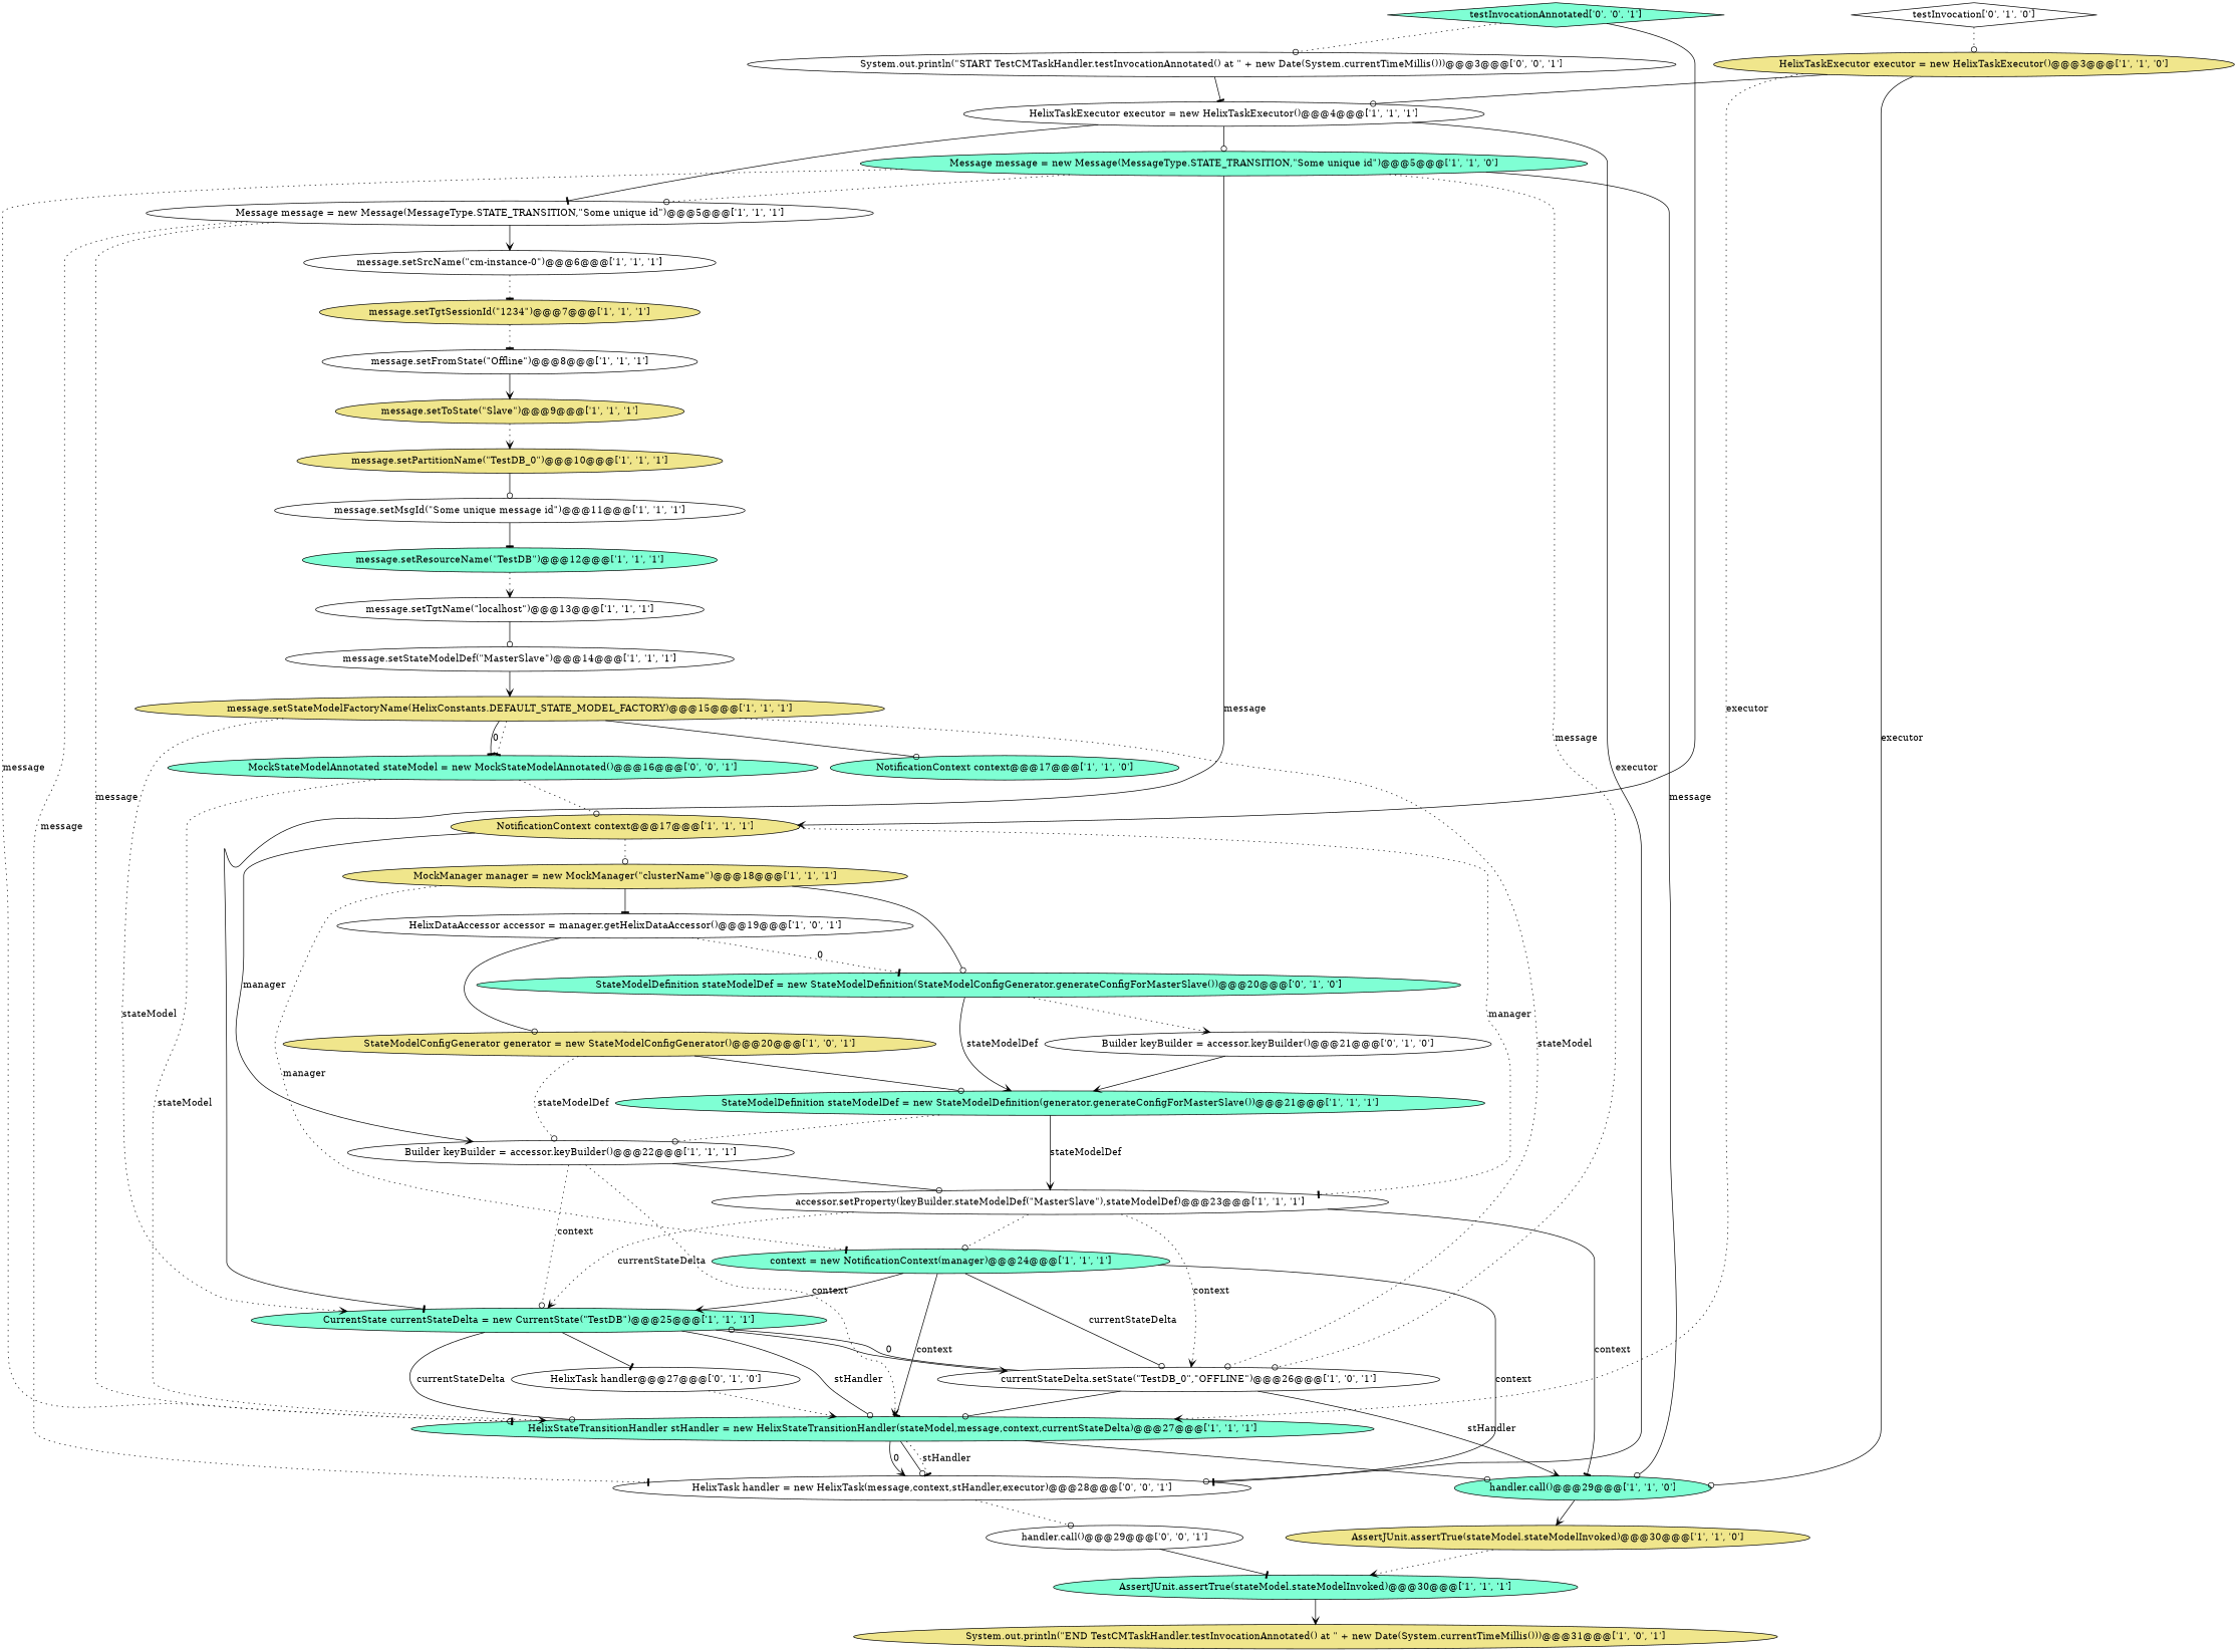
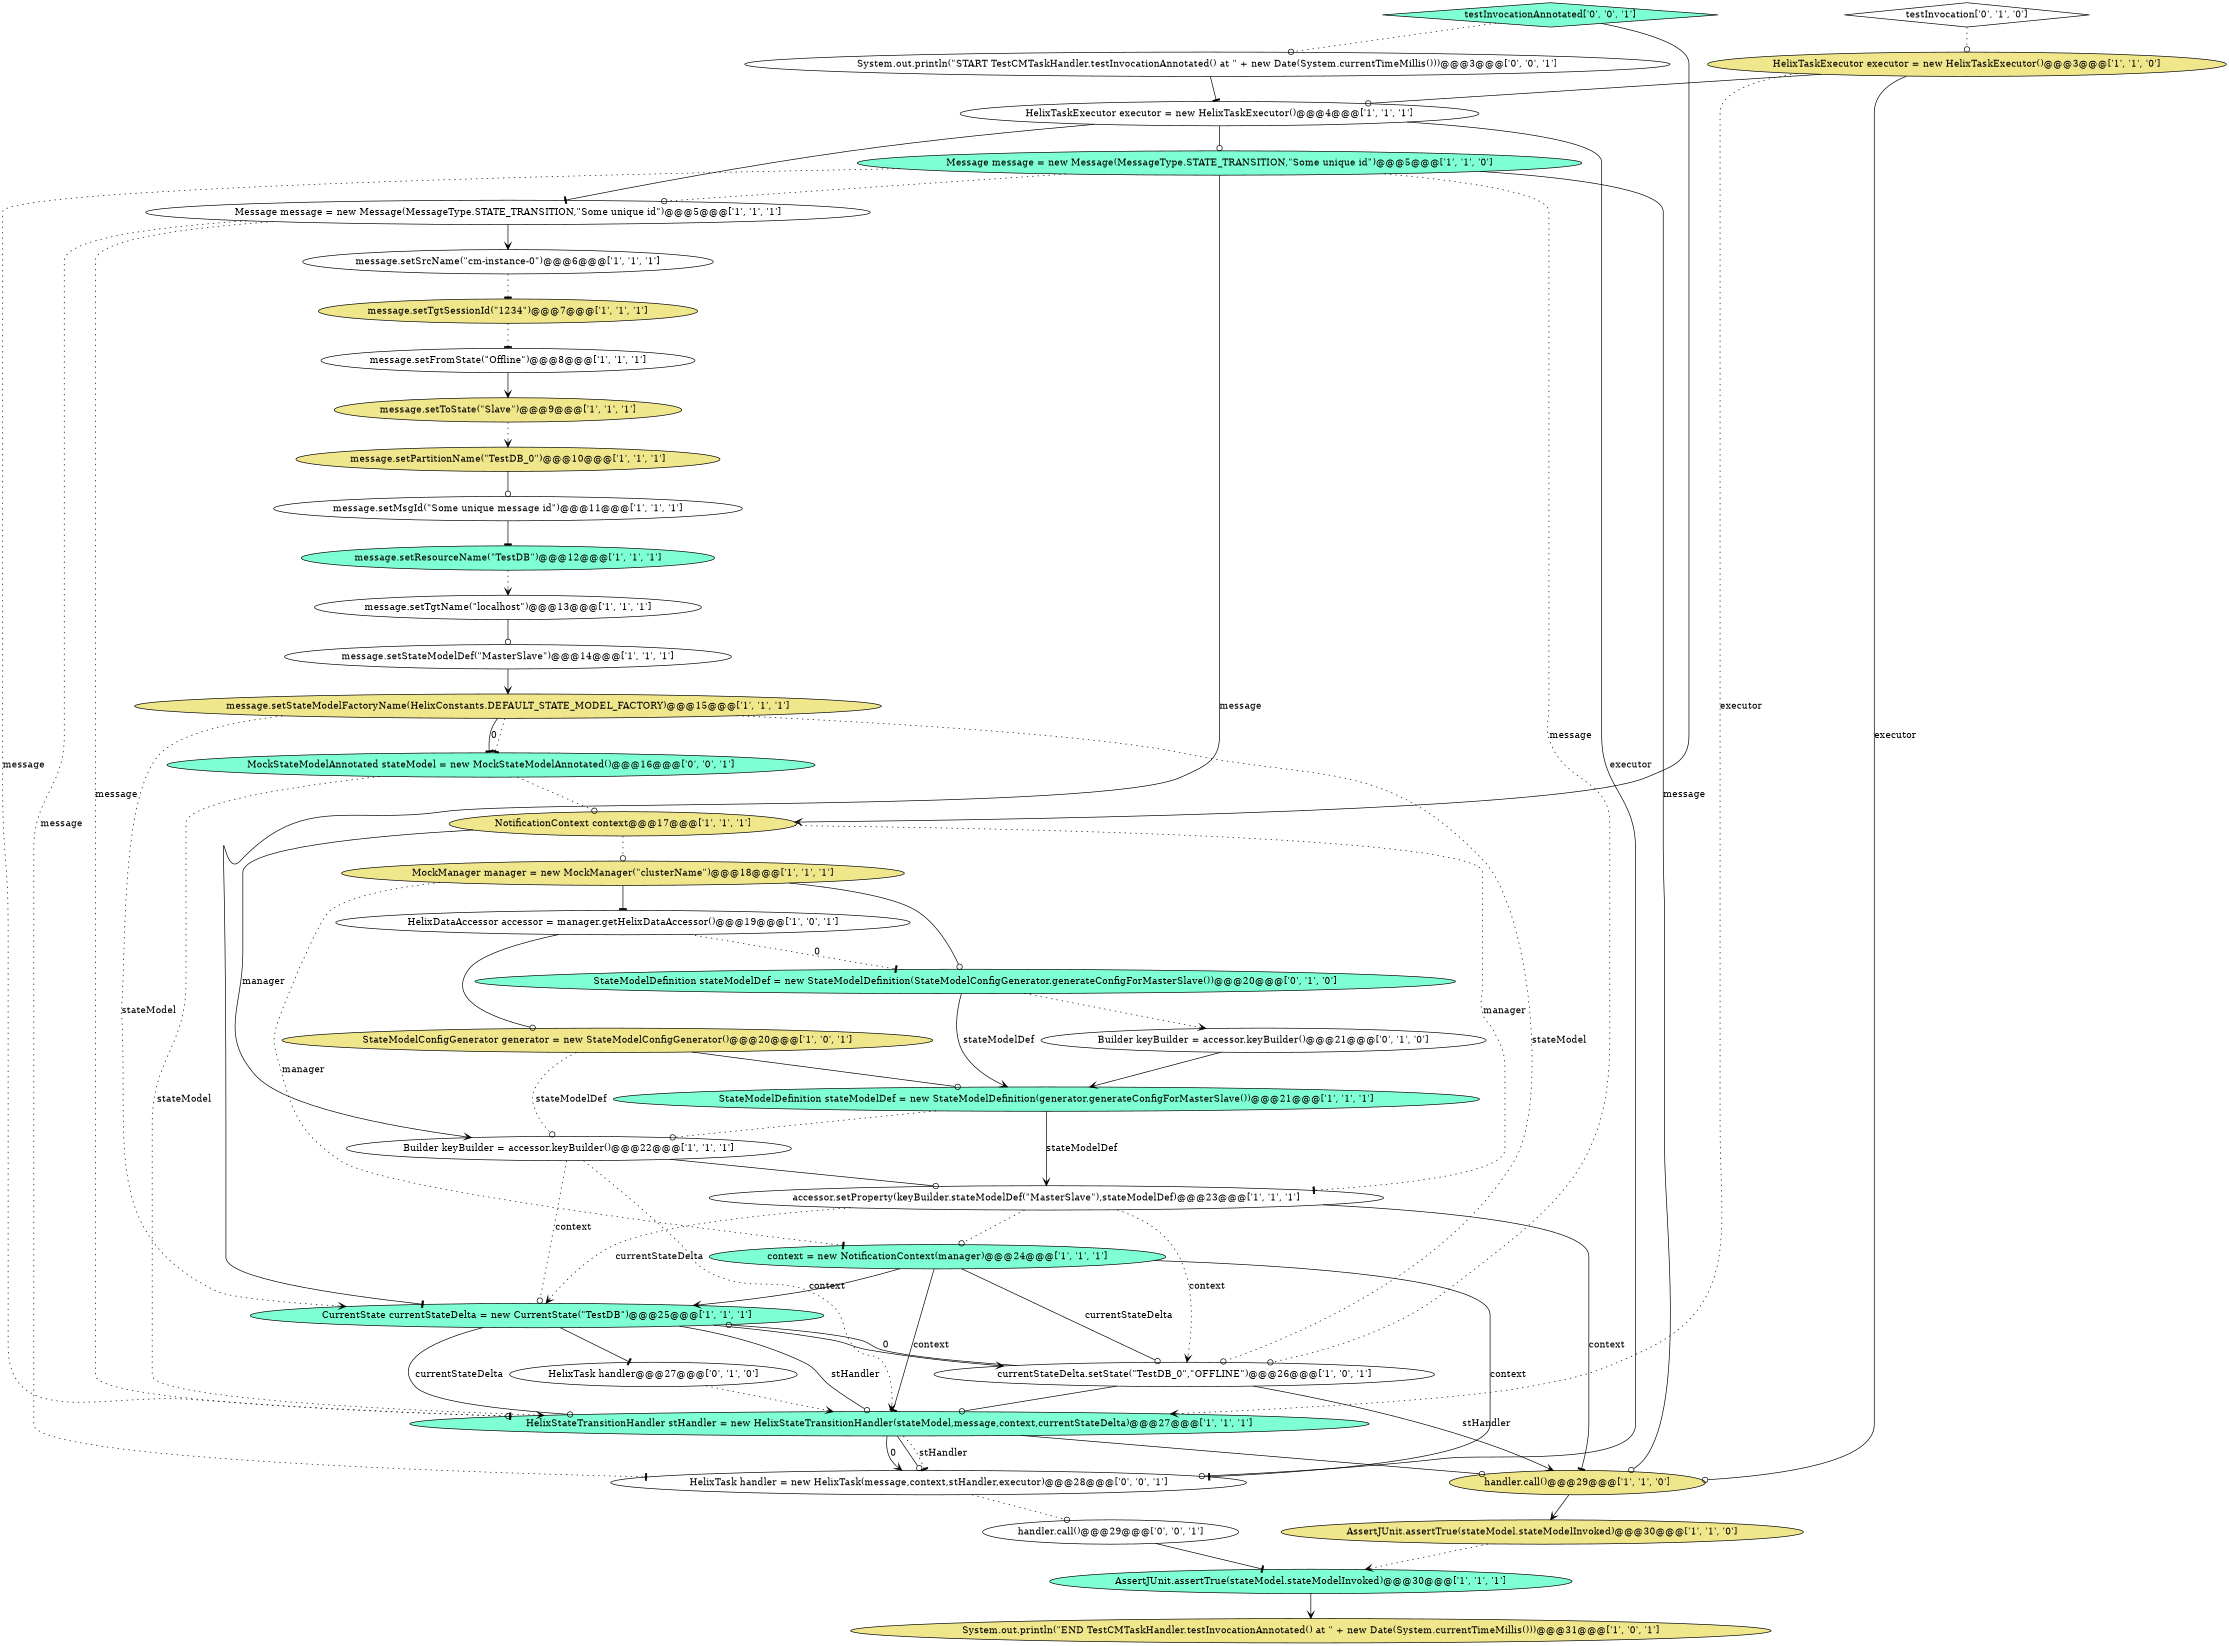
  digraph {
    node [fillcolor=white shape=ellipse style=filled]
    edge [arrowhead=odot style=solid]
    n1 [label="HelixTaskExecutor executor = new HelixTaskExecutor()@@@4@@@['1', '1', '1']"]
    n2 [fillcolor=aquamarine label="Message message = new Message(MessageType.STATE_TRANSITION,\"Some unique id\")@@@5@@@['1', '1', '0']"]
    n3 [label="HelixTask handler = new HelixTask(message,context,stHandler,executor)@@@28@@@['0', '0', '1']"]
    n4 [label="Message message = new Message(MessageType.STATE_TRANSITION,\"Some unique id\")@@@5@@@['1', '1', '1']"]
    n5 [fillcolor=aquamarine label="CurrentState currentStateDelta = new CurrentState(\"TestDB\")@@@25@@@['1', '1', '1']"]
    n6 [fillcolor=aquamarine label="HelixStateTransitionHandler stHandler = new HelixStateTransitionHandler(stateModel,message,context,currentStateDelta)@@@27@@@['1', '1', '1']"]
-   n7 [fillcolor=aquamarine label="handler.call()@@@29@@@['1', '1', '0']"]
+   n7 [fillcolor=khaki label="handler.call()@@@29@@@['1', '1', '0']"]
    n8 [label="currentStateDelta.setState(\"TestDB_0\",\"OFFLINE\")@@@26@@@['1', '0', '1']"]
    n9 [label="handler.call()@@@29@@@['0', '0', '1']"]
    n10 [label="message.setSrcName(\"cm-instance-0\")@@@6@@@['1', '1', '1']"]
    n11 [label="Builder keyBuilder = accessor.keyBuilder()@@@21@@@['0', '1', '0']"]
    n12 [fillcolor=aquamarine label="StateModelDefinition stateModelDef = new StateModelDefinition(generator.generateConfigForMasterSlave())@@@21@@@['1', '1', '1']"]
    n13 [label="Builder keyBuilder = accessor.keyBuilder()@@@22@@@['1', '1', '1']"]
    n14 [label="accessor.setProperty(keyBuilder.stateModelDef(\"MasterSlave\"),stateModelDef)@@@23@@@['1', '1', '1']"]
    n15 [label="HelixTask handler@@@27@@@['0', '1', '0']"]
    n16 [fillcolor=aquamarine label="context = new NotificationContext(manager)@@@24@@@['1', '1', '1']"]
    n17 [fillcolor=khaki label="HelixTaskExecutor executor = new HelixTaskExecutor()@@@3@@@['1', '1', '0']"]
    n18 [fillcolor=khaki label="AssertJUnit.assertTrue(stateModel.stateModelInvoked)@@@30@@@['1', '1', '0']"]
    n19 [fillcolor=khaki label="message.setTgtSessionId(\"1234\")@@@7@@@['1', '1', '1']"]
    n20 [label="message.setFromState(\"Offline\")@@@8@@@['1', '1', '1']"]
    n21 [fillcolor=khaki label="message.setToState(\"Slave\")@@@9@@@['1', '1', '1']"]
    n22 [fillcolor=khaki label="message.setPartitionName(\"TestDB_0\")@@@10@@@['1', '1', '1']"]
    n23 [label="message.setTgtName(\"localhost\")@@@13@@@['1', '1', '1']"]
    n24 [label="message.setStateModelDef(\"MasterSlave\")@@@14@@@['1', '1', '1']"]
    n25 [fillcolor=khaki label="message.setStateModelFactoryName(HelixConstants.DEFAULT_STATE_MODEL_FACTORY)@@@15@@@['1', '1', '1']"]
    n26 [fillcolor=khaki label="StateModelConfigGenerator generator = new StateModelConfigGenerator()@@@20@@@['1', '0', '1']"]
    n27 [label="message.setMsgId(\"Some unique message id\")@@@11@@@['1', '1', '1']"]
    n28 [fillcolor=aquamarine label="message.setResourceName(\"TestDB\")@@@12@@@['1', '1', '1']"]
    n29 [fillcolor=aquamarine label="AssertJUnit.assertTrue(stateModel.stateModelInvoked)@@@30@@@['1', '1', '1']"]
-   n30 [fillcolor=aquamarine label="NotificationContext context@@@17@@@['1', '1', '0']"]
    n31 [fillcolor=aquamarine label="MockStateModelAnnotated stateModel = new MockStateModelAnnotated()@@@16@@@['0', '0', '1']"]
    n32 [fillcolor=khaki label="NotificationContext context@@@17@@@['1', '1', '1']"]
    n33 [label="System.out.println(\"START TestCMTaskHandler.testInvocationAnnotated() at \" + new Date(System.currentTimeMillis()))@@@3@@@['0', '0', '1']"]
    n34 [fillcolor=khaki label="MockManager manager = new MockManager(\"clusterName\")@@@18@@@['1', '1', '1']"]
    n35 [fillcolor=aquamarine label="StateModelDefinition stateModelDef = new StateModelDefinition(StateModelConfigGenerator.generateConfigForMasterSlave())@@@20@@@['0', '1', '0']"]
    n36 [label="HelixDataAccessor accessor = manager.getHelixDataAccessor()@@@19@@@['1', '0', '1']"]
    n37 [fillcolor=khaki label="System.out.println(\"END TestCMTaskHandler.testInvocationAnnotated() at \" + new Date(System.currentTimeMillis()))@@@31@@@['1', '0', '1']"]
    n38 [fillcolor=aquamarine label="testInvocationAnnotated['0', '0', '1']" shape=diamond]
    n39 [label="testInvocation['0', '1', '0']" shape=diamond]
    n1 -> n2
    n1 -> n3 [label=executor]
    n1 -> n4 [arrowhead=tee]
    n2 -> n4 [style=dotted]
    n2 -> n5 [arrowhead=tee label=message]
    n2 -> n6 [label=message style=dotted]
    n2 -> n7 [label=message]
    n2 -> n8 [label=message style=dotted]
    n3 -> n9 [style=dotted]
    n4 -> n3 [arrowhead=tee label=message style=dotted]
    n4 -> n6 [arrowhead=tee label=message style=dotted]
    n4 -> n10 [arrowhead=vee]
    n5 -> n6 [label=stHandler]
    n5 -> n6 [label=currentStateDelta]
    n5 -> n8 [arrowhead=vee]
    n5 -> n15 [arrowhead=tee]
    n6 -> n3 [arrowhead=vee label=0]
    n6 -> n3
    n6 -> n3 [arrowhead=tee label=stHandler style=dotted]
    n6 -> n7
    n7 -> n18 [arrowhead=vee]
    n8 -> n5 [label=0]
    n8 -> n6
    n8 -> n7 [arrowhead=vee label=stHandler]
    n9 -> n29 [arrowhead=tee]
    n10 -> n19 [arrowhead=tee style=dotted]
    n11 -> n12 [arrowhead=vee]
    n12 -> n13 [style=dotted]
    n12 -> n14 [arrowhead=vee label=stateModelDef]
    n13 -> n5 [label=context style=dotted]
    n13 -> n6 [arrowhead=vee label=context style=dotted]
    n13 -> n14
    n14 -> n5 [arrowhead=vee label=currentStateDelta style=dotted]
    n14 -> n7 [arrowhead=tee label=context]
    n14 -> n8 [arrowhead=vee label=context style=dotted]
    n14 -> n16 [style=dotted]
    n15 -> n6 [arrowhead=vee style=dotted]
    n16 -> n3 [arrowhead=tee label=context]
    n16 -> n5 [arrowhead=vee]
    n16 -> n6 [arrowhead=tee label=context]
    n16 -> n8 [label=currentStateDelta]
    n17 -> n1
    n17 -> n6 [arrowhead=vee label=executor style=dotted]
    n17 -> n7 [label=executor]
    n18 -> n29 [arrowhead=vee style=dotted]
    n19 -> n20 [arrowhead=tee style=dotted]
    n20 -> n21 [arrowhead=vee]
    n21 -> n22 [arrowhead=vee style=dotted]
    n22 -> n27
    n23 -> n24
    n24 -> n25 [arrowhead=vee]
    n25 -> n5 [arrowhead=vee label=stateModel style=dotted]
    n25 -> n8 [label=stateModel style=dotted]
-   n25 -> n30
    n25 -> n31 [arrowhead=tee style=dotted]
    n25 -> n31 [arrowhead=tee label=0]
    n26 -> n12
    n26 -> n13 [label=stateModelDef style=dotted]
    n27 -> n28 [arrowhead=tee]
    n28 -> n23 [arrowhead=vee style=dotted]
    n29 -> n37 [arrowhead=vee]
    n31 -> n6 [arrowhead=vee label=stateModel style=dotted]
    n31 -> n32 [style=dotted]
    n32 -> n13 [arrowhead=vee label=manager]
    n32 -> n14 [arrowhead=tee label=manager style=dotted]
    n32 -> n34 [style=dotted]
    n33 -> n1 [arrowhead=tee]
    n34 -> n16 [arrowhead=tee label=manager style=dotted]
    n34 -> n35
    n34 -> n36 [arrowhead=tee]
    n35 -> n11 [arrowhead=vee style=dotted]
    n35 -> n12 [arrowhead=vee label=stateModelDef]
    n36 -> n26
    n36 -> n35 [arrowhead=tee label=0 style=dotted]
    n38 -> n32 [arrowhead=vee]
    n38 -> n33 [style=dotted]
    n39 -> n17 [style=dotted]
  }
